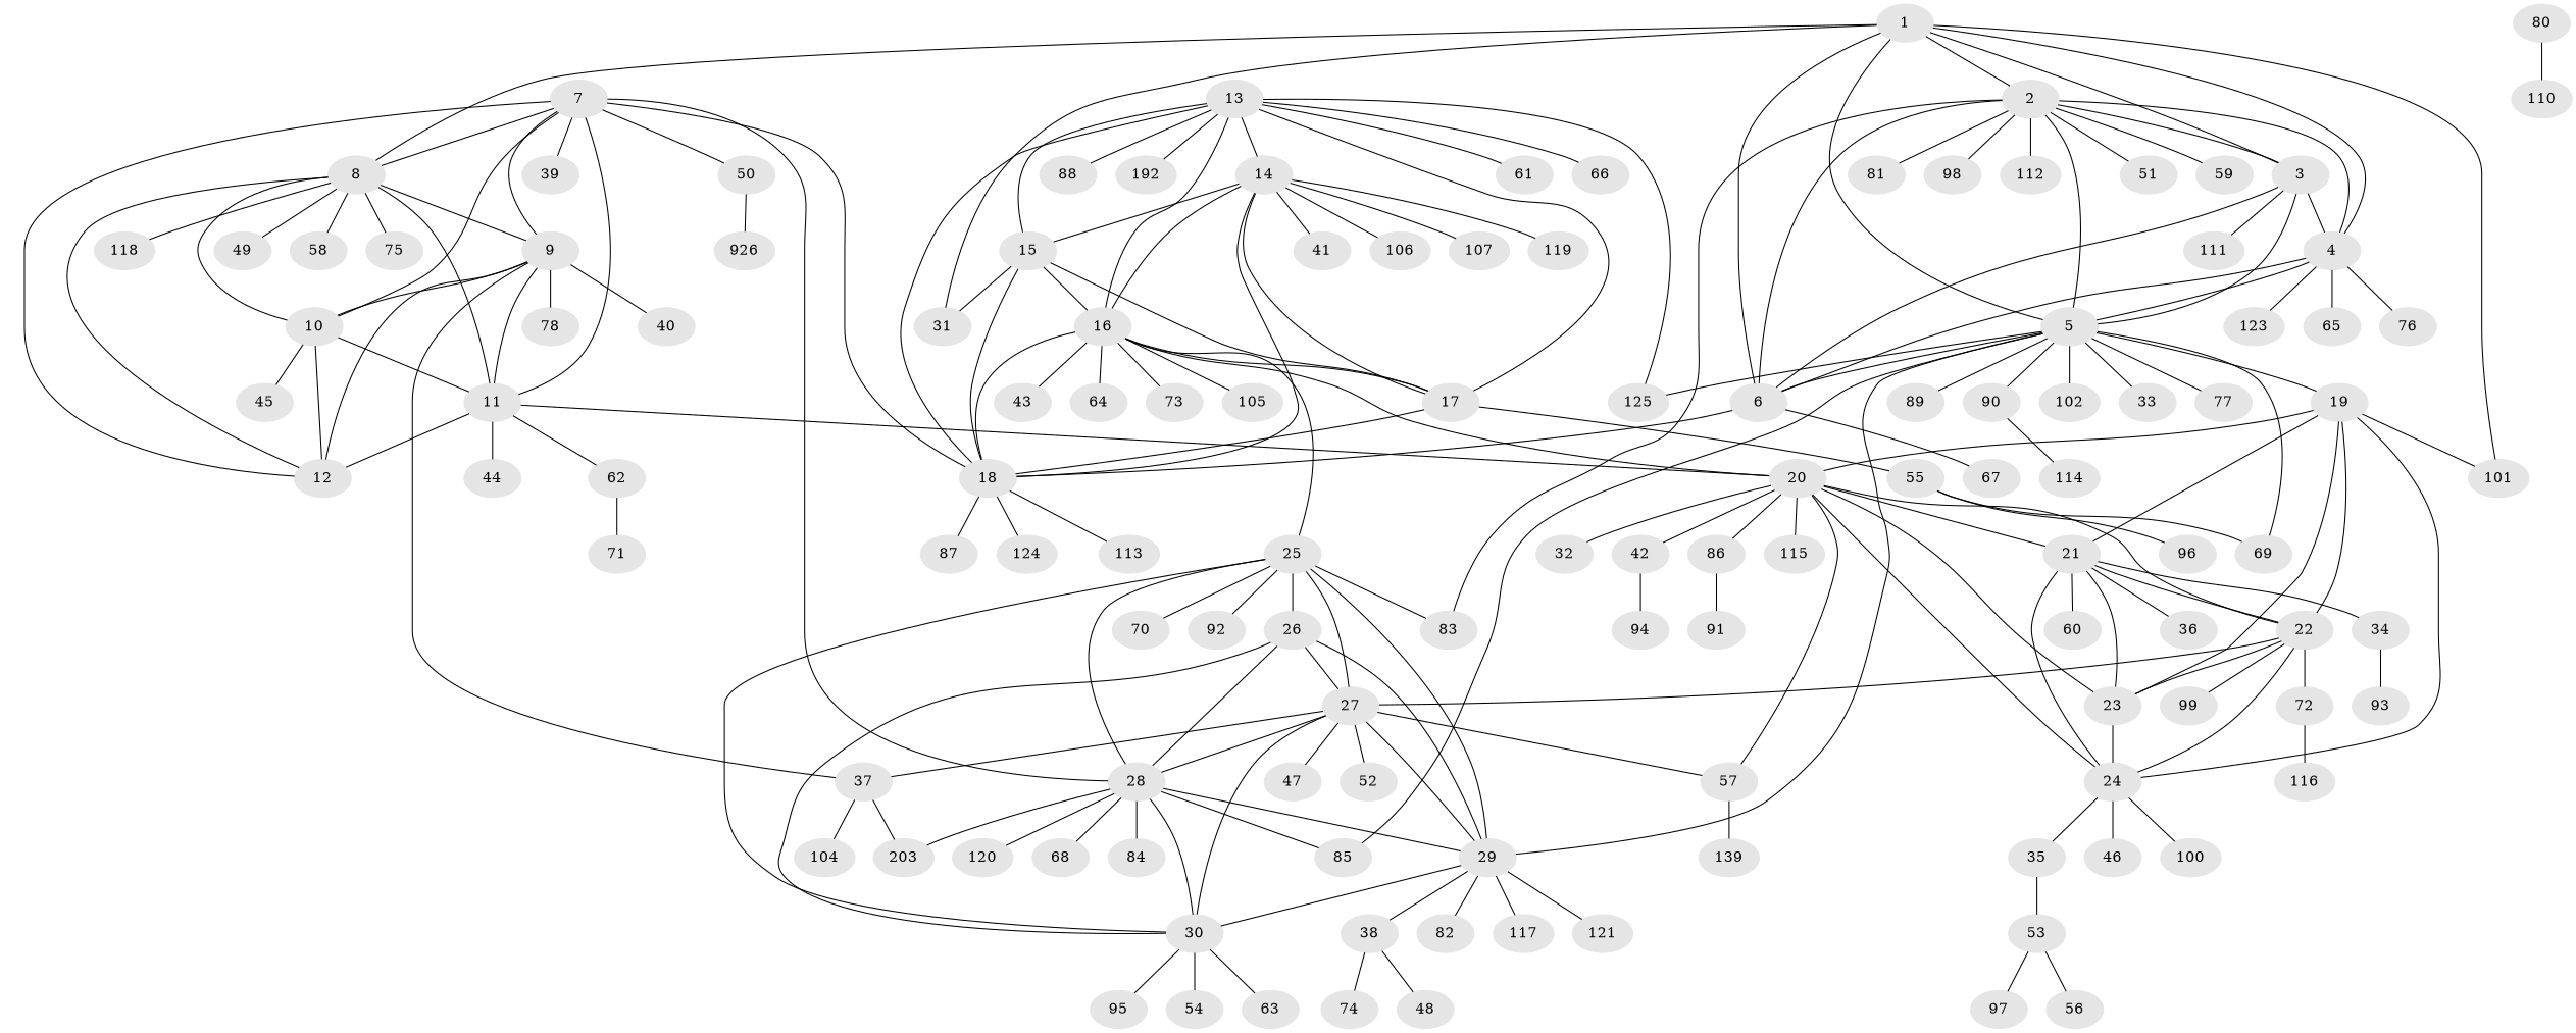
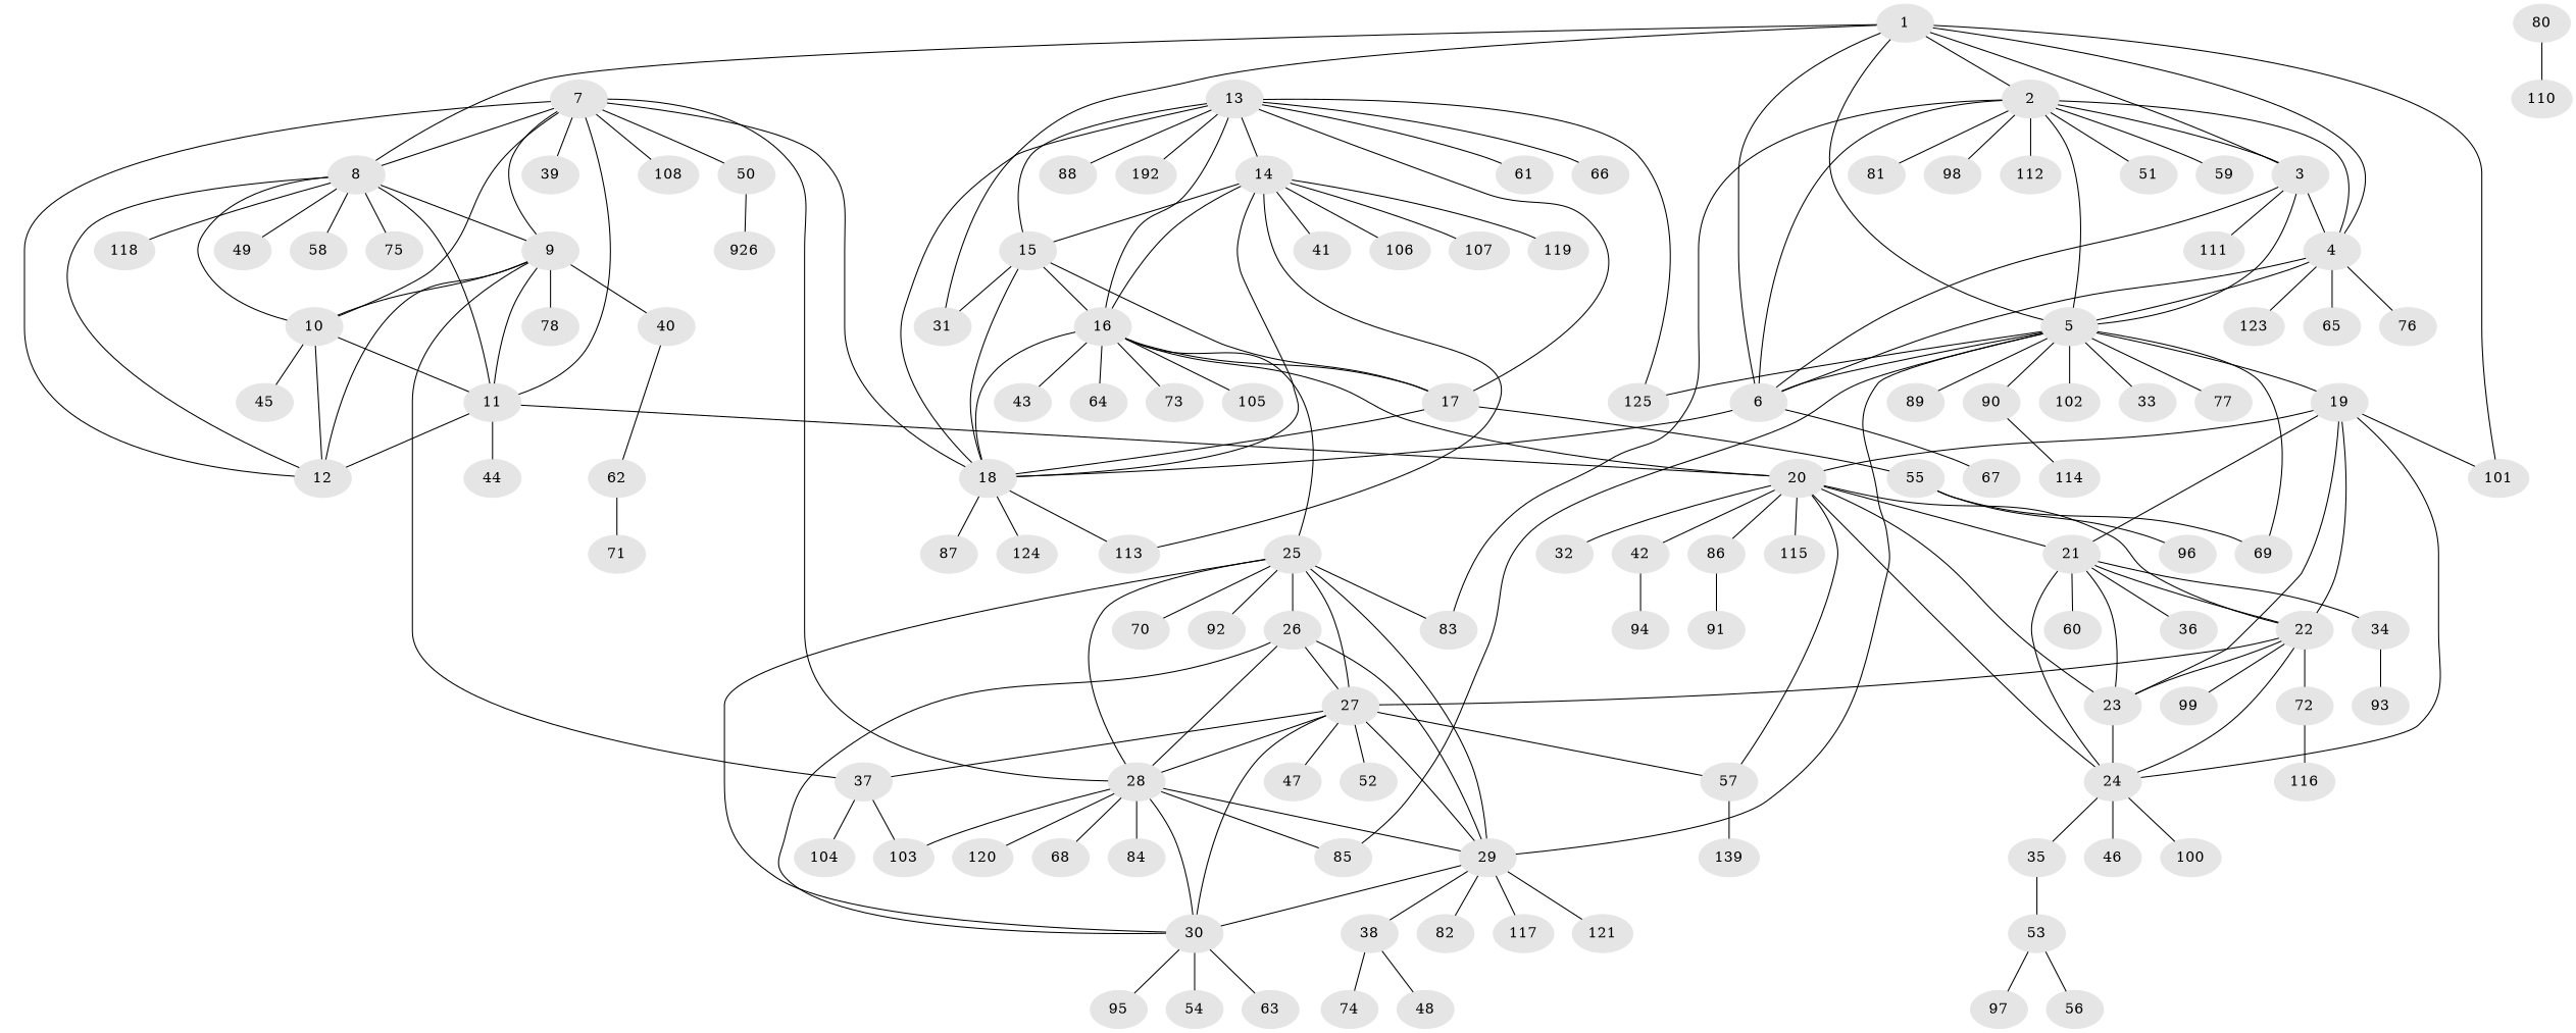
  graph {
    node [color=gray90 style=filled]
    1
    2
    3
    4
    5
    6
    8
    31
    101
    51
    59
    81
    83
    98
    112
    111
    65
    76
    123
    19
    29
    33
    69
    77
    85
    89
    90
    102
    125
    18
    67
    9
    10
    11
    12
    49
    58
    75
    118
    20
    21
    22
    23
    24
    30
    38
    82
    117
    121
    114
    87
    113
    124
    7
    28
    39
    50
+   108
    37
    40
    78
    45
    44
    62
    68
    84
-   103 [label=203]
+   103
    120
    n69 [label=926]
    104
    32
    42
    57
    86
    115
    71
    13
    14
    15
    16
    17
    61
    66
    88
    n85 [label=192]
    41
    106
    107
    119
    25
    43
    64
    73
    105
    55
    27
    26
    70
    92
    96
    34
    36
    60
    72
    99
    35
    46
    100
    94
    n110 [label=139]
    91
    93
    47
    52
    116
    80
    110
    53
    56
    97
    54
    63
    95
    48
    74
    1 -- 2
    1 -- 3
    1 -- 4
    1 -- 5
    1 -- 6
    1 -- 8
    1 -- 31
    1 -- 101
    2 -- 3
    2 -- 4
    2 -- 5
    2 -- 6
    2 -- 51
    2 -- 59
    2 -- 81
    2 -- 83
    2 -- 98
    2 -- 112
    3 -- 4
    3 -- 5
    3 -- 6
    3 -- 111
    4 -- 5
    4 -- 6
    4 -- 65
    4 -- 76
    4 -- 123
    5 -- 6
    5 -- 19
    5 -- 29
    5 -- 33
    5 -- 69
    5 -- 77
    5 -- 85
    5 -- 89
    5 -- 90
    5 -- 102
    5 -- 125
    6 -- 18
    6 -- 67
    8 -- 9
    8 -- 10
    8 -- 11
    8 -- 12
    8 -- 49
    8 -- 58
    8 -- 75
    8 -- 118
    19 -- 101
    19 -- 20
    19 -- 21
    19 -- 22
    19 -- 23
    19 -- 24
    29 -- 30
    29 -- 38
    29 -- 82
    29 -- 117
    29 -- 121
    90 -- 114
    18 -- 87
    18 -- 113
    18 -- 124
    9 -- 10
    9 -- 11
    9 -- 12
    9 -- 37
    9 -- 40
    9 -- 78
    10 -- 11
    10 -- 12
    10 -- 45
    11 -- 12
    11 -- 20
    11 -- 44
-   11 -- 62
+   40 -- 62
    20 -- 21
    20 -- 22
    20 -- 23
    20 -- 24
    20 -- 32
    20 -- 42
    20 -- 57
    20 -- 86
    20 -- 115
    21 -- 22
    21 -- 23
    21 -- 24
    21 -- 34
    21 -- 36
    21 -- 60
    22 -- 23
    22 -- 24
    22 -- 27
    22 -- 72
    22 -- 99
    23 -- 24
    24 -- 35
    24 -- 46
    24 -- 100
    30 -- 54
    30 -- 63
    30 -- 95
    38 -- 48
    38 -- 74
    7 -- 8
    7 -- 18
    7 -- 9
    7 -- 10
    7 -- 11
    7 -- 12
    7 -- 28
    7 -- 39
    7 -- 50
+   7 -- 108
    28 -- 29
    28 -- 85
    28 -- 30
    28 -- 68
    28 -- 84
    28 -- 103
    28 -- 120
    50 -- n69
    37 -- 103
    37 -- 104
    62 -- 71
    42 -- 94
    57 -- n110
    86 -- 91
    13 -- 125
    13 -- 18
    13 -- 14
    13 -- 15
    13 -- 16
    13 -- 17
    13 -- 61
    13 -- 66
    13 -- 88
    13 -- n85
    14 -- 18
    14 -- 15
    14 -- 16
-   14 -- 17
+   14 -- 113
    14 -- 41
    14 -- 106
    14 -- 107
    14 -- 119
    15 -- 31
    15 -- 18
    15 -- 16
    15 -- 17
    16 -- 18
    16 -- 20
    16 -- 17
    16 -- 25
    16 -- 43
    16 -- 64
    16 -- 73
    16 -- 105
    17 -- 18
    17 -- 55
    25 -- 83
    25 -- 29
    25 -- 30
    25 -- 28
    25 -- 27
    25 -- 26
    25 -- 70
    25 -- 92
    55 -- 69
    55 -- 96
    27 -- 29
    27 -- 30
    27 -- 28
    27 -- 37
    27 -- 57
    27 -- 47
    27 -- 52
    26 -- 29
    26 -- 30
    26 -- 28
    26 -- 27
    34 -- 93
    72 -- 116
    35 -- 53
    80 -- 110
    53 -- 56
    53 -- 97
  }
